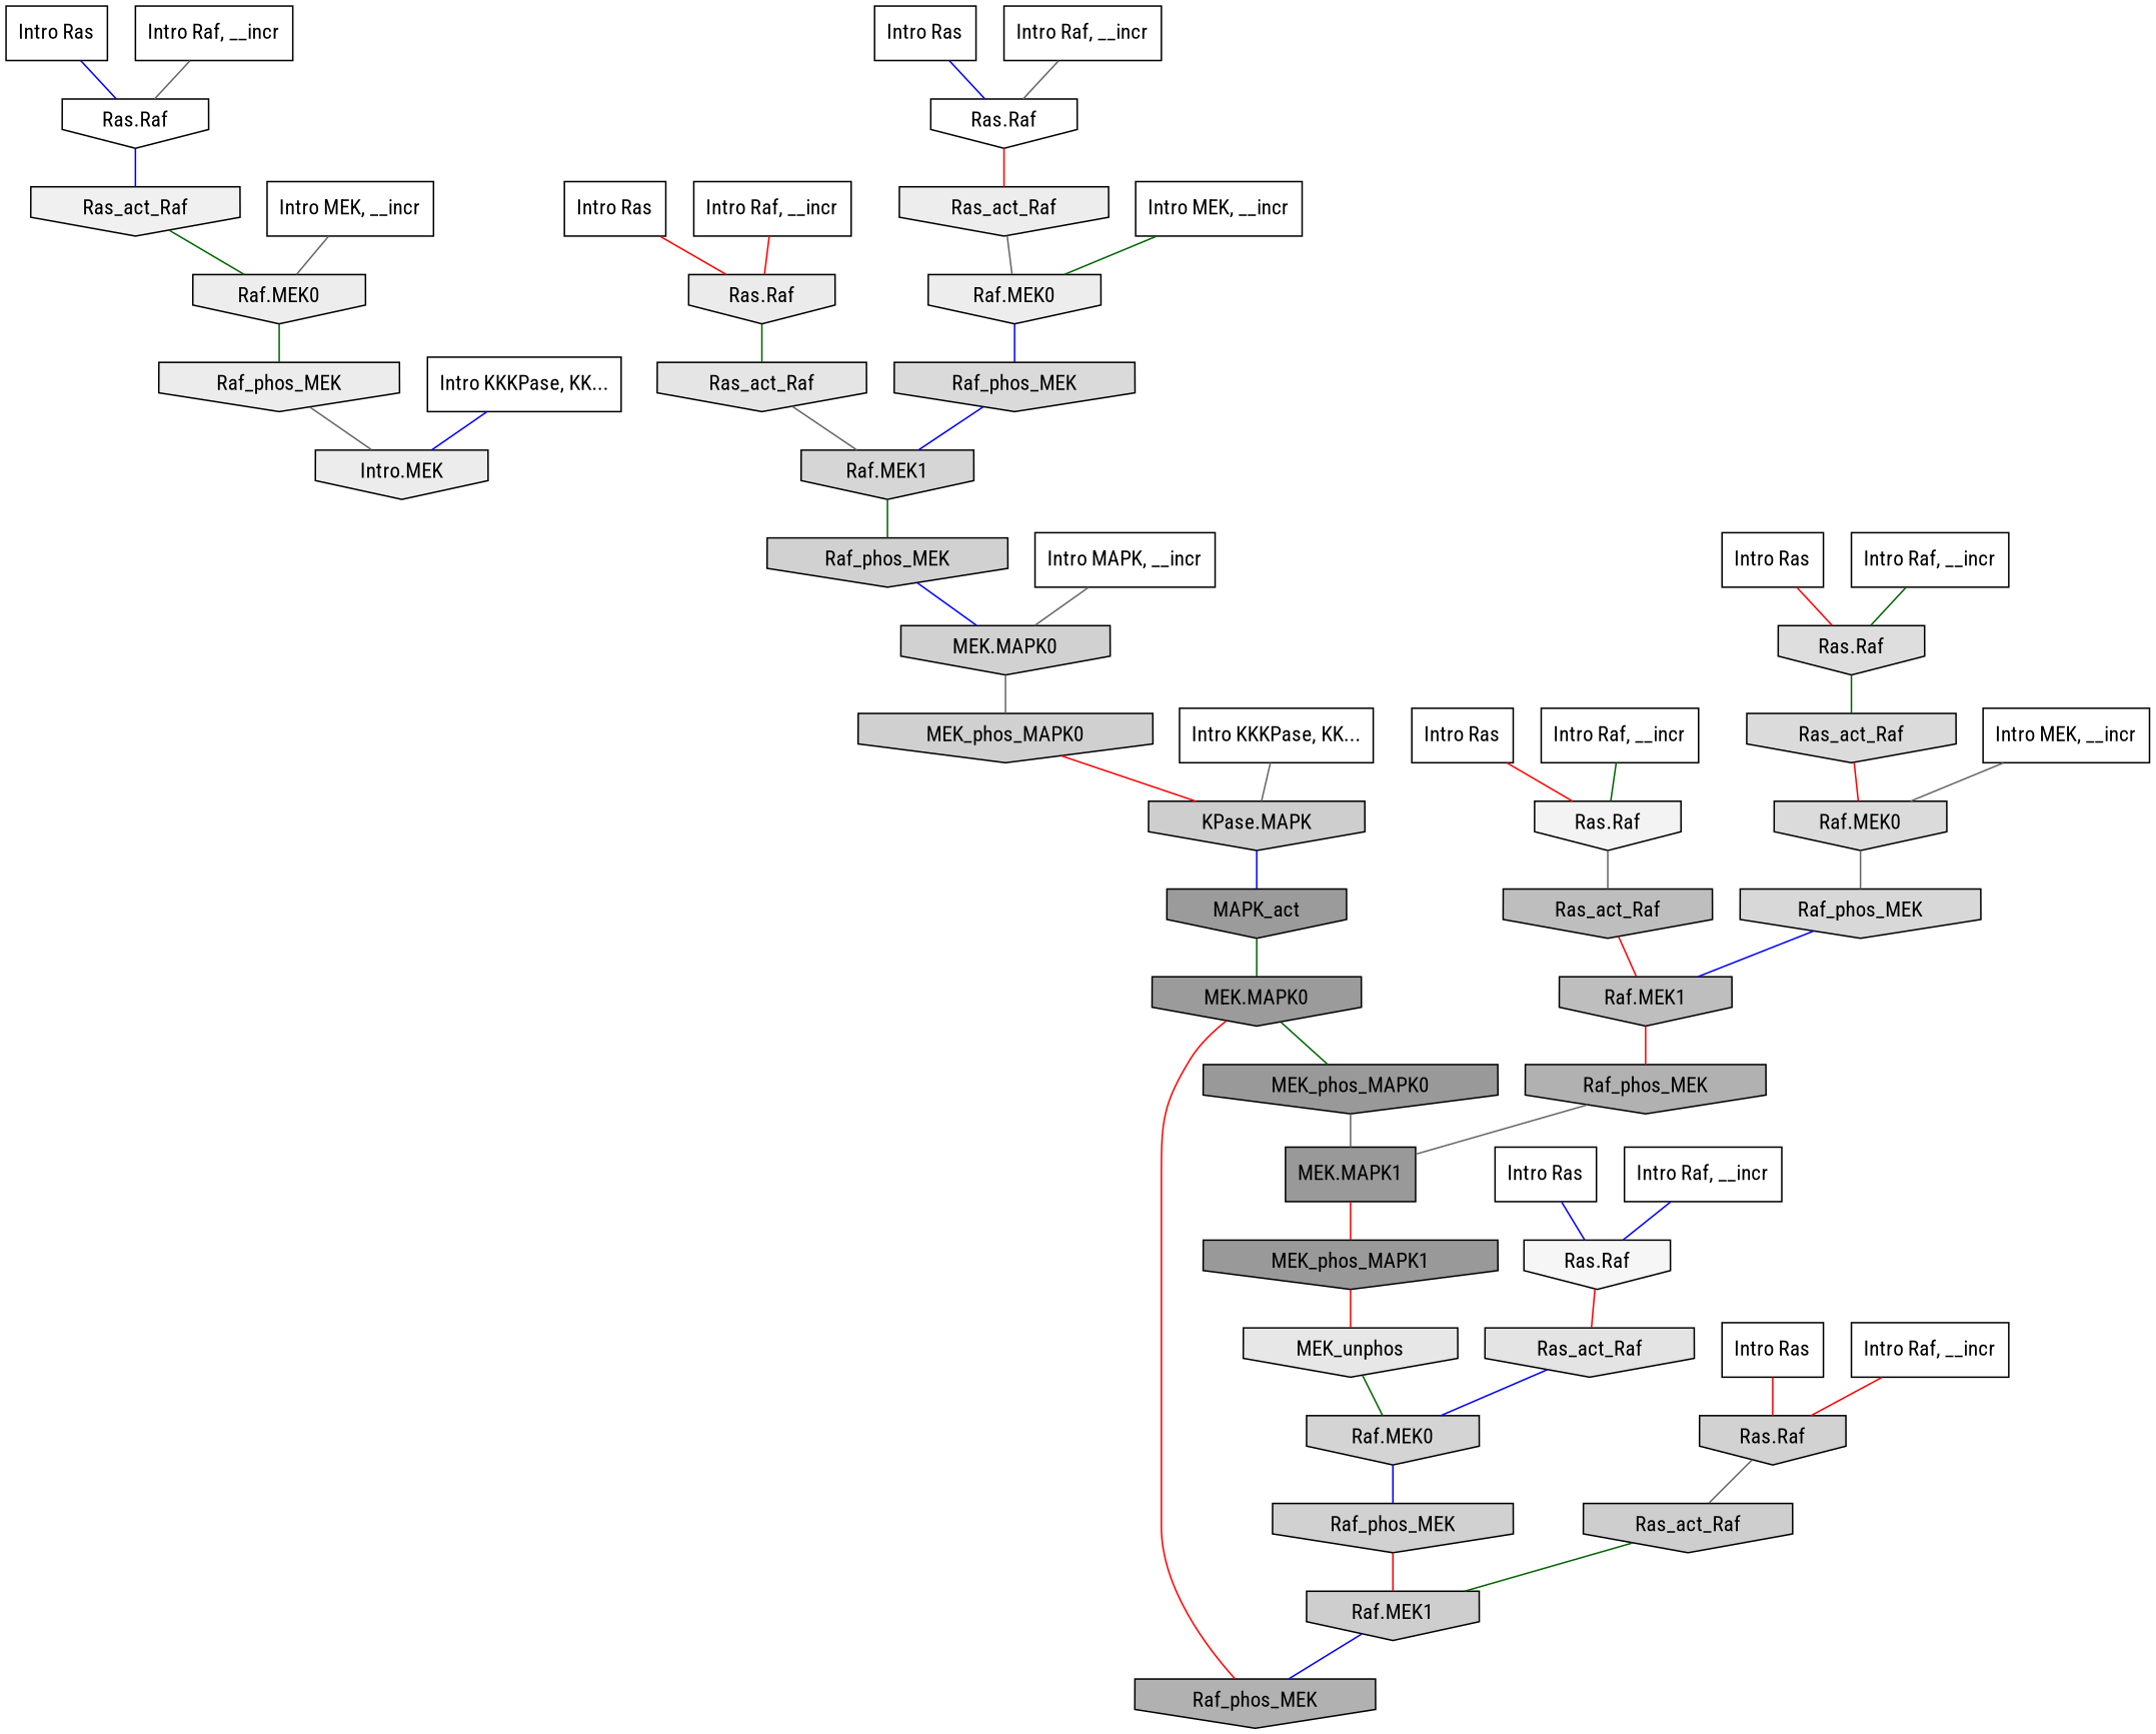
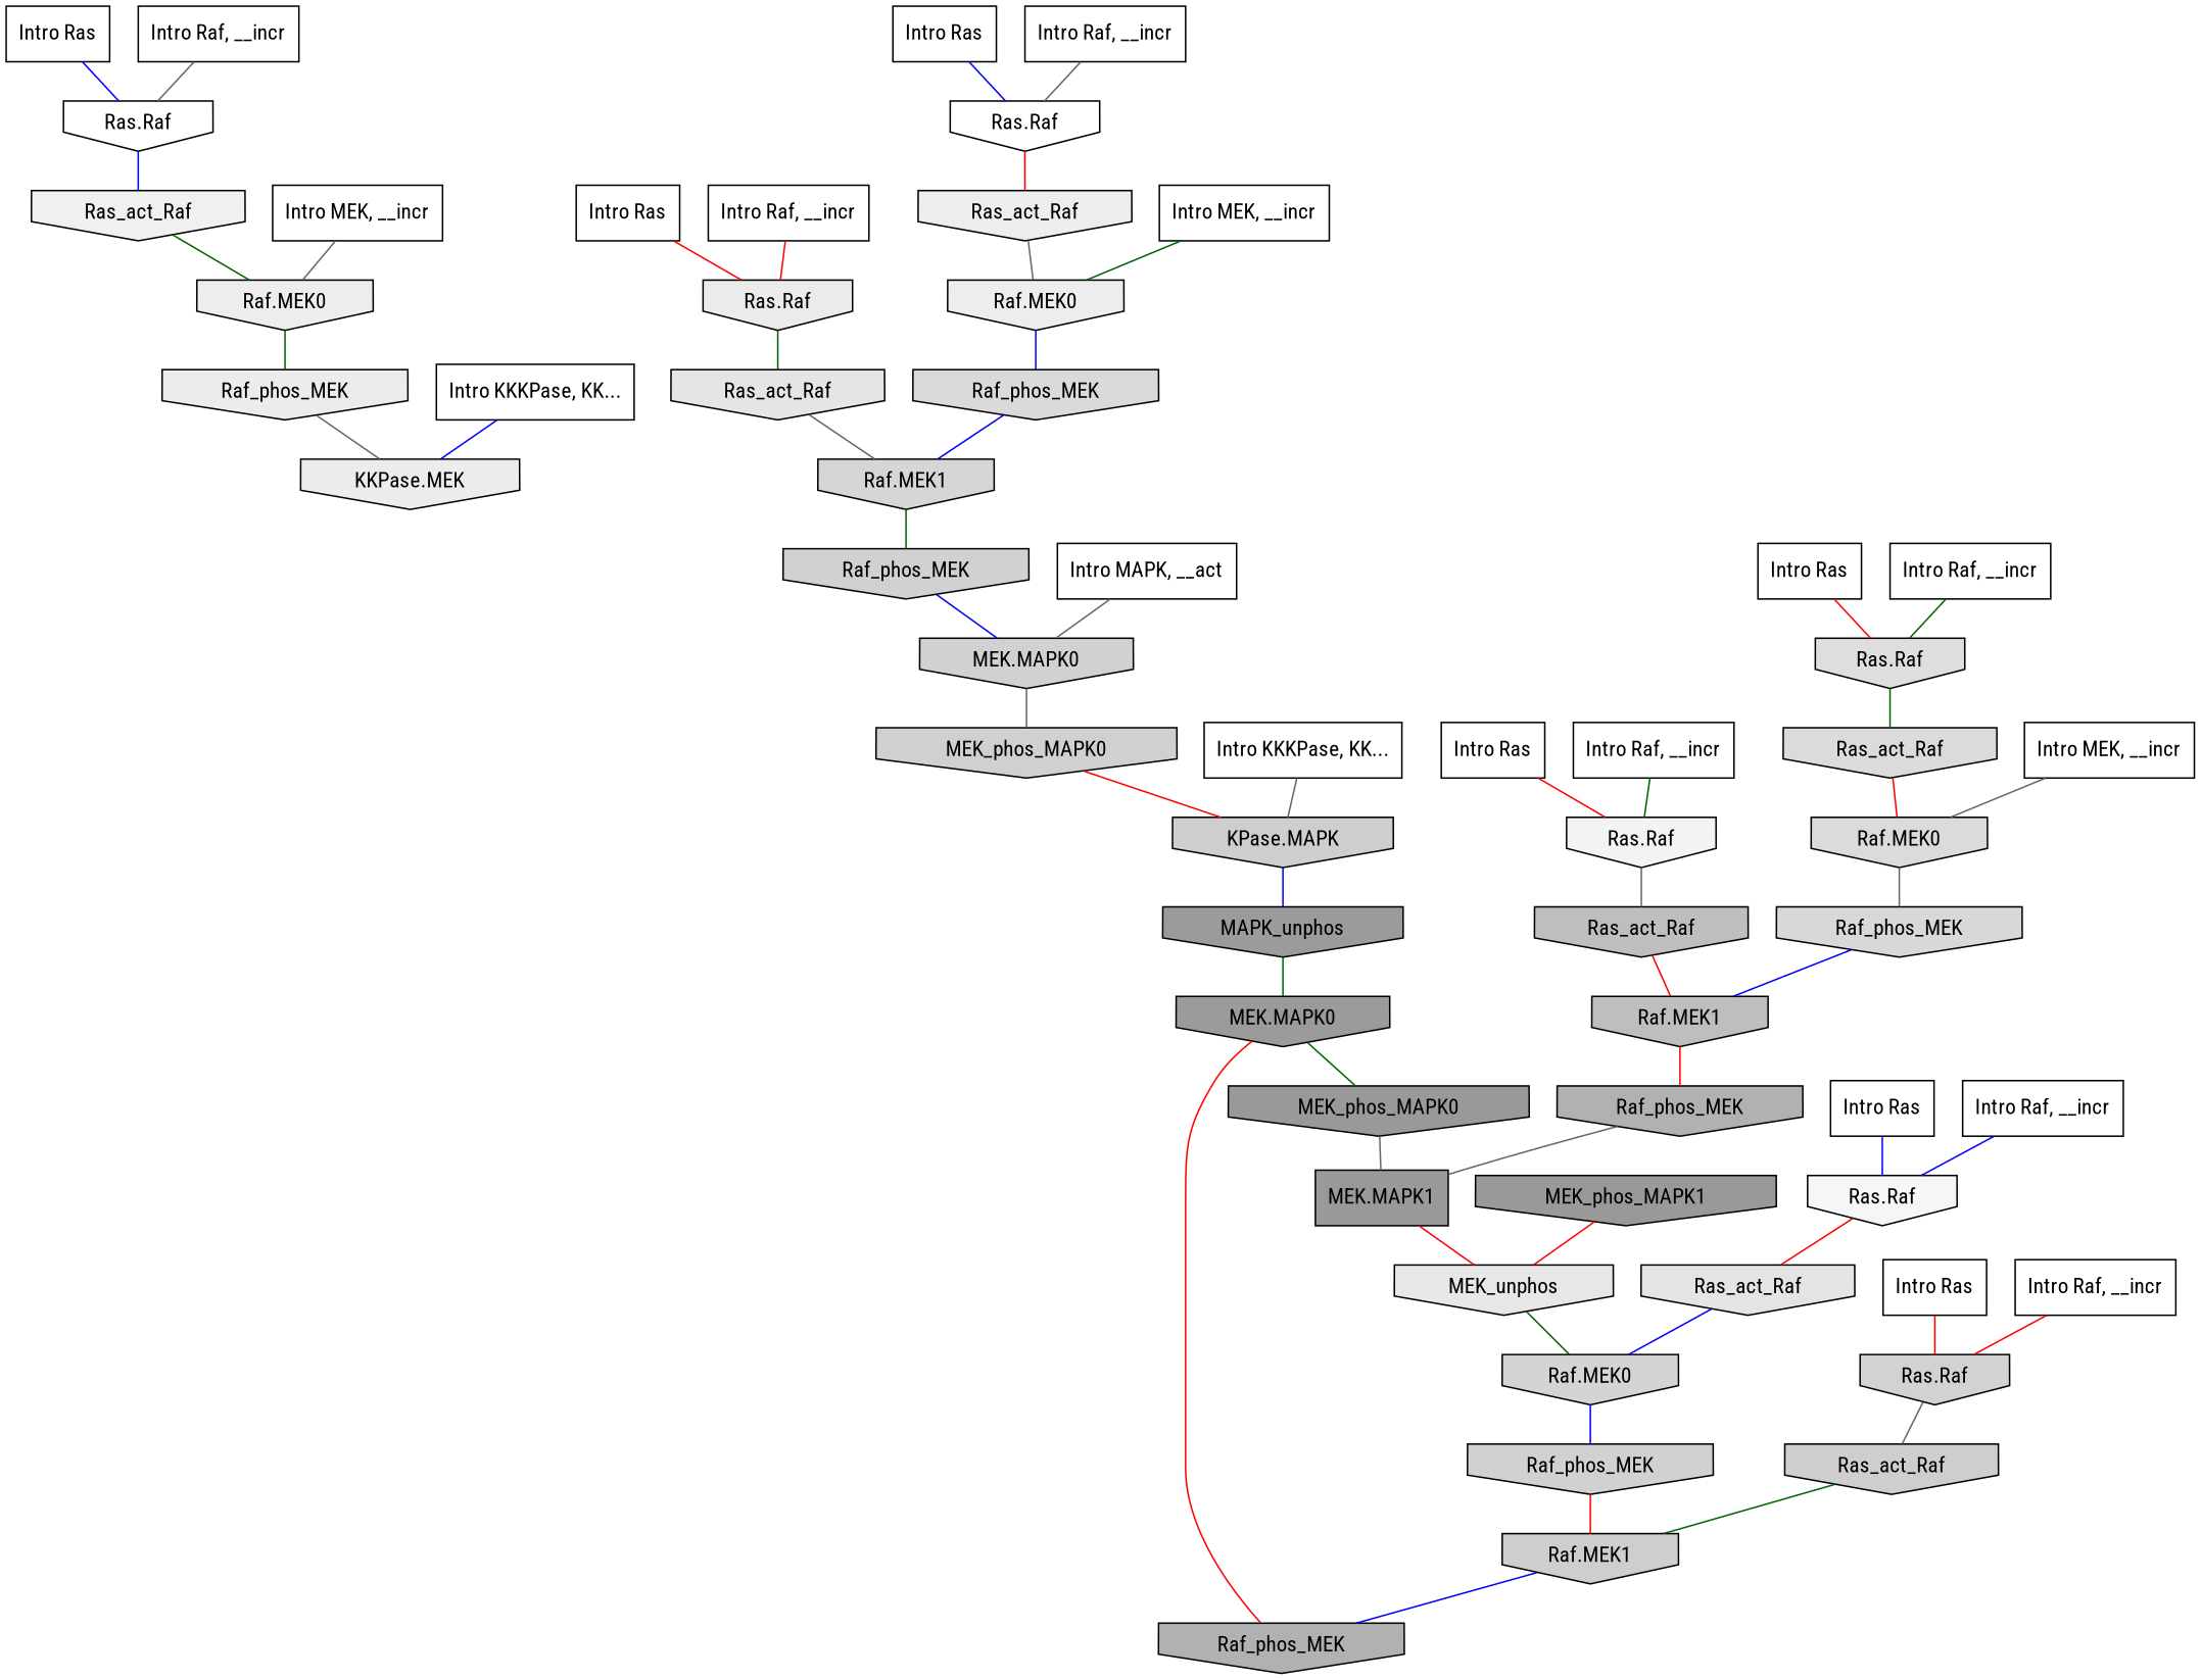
  digraph {
    fontname="Roboto Condensed"
    rankdir=TB
    ranksep=0.30
    node [fillcolor="0.000 0.000 1.000" fontname="Roboto Condensed" shape=invhouse style=filled]
    edge [color=red dir=none fontname="Roboto Condensed"]
    n1 [label="Intro Ras" shape=rectangle]
    n2 [label="Ras.Raf"]
    n3 [fillcolor="0.000 0.000 0.939" label=Ras_act_Raf]
    n4 [label="Intro Ras" shape=rectangle]
    n5 [fillcolor="0.000 0.000 0.920" label="Ras.Raf"]
    n6 [fillcolor="0.000 0.000 0.895" label=Ras_act_Raf]
    n7 [label="Intro Ras" shape=rectangle]
    n8 [fillcolor="0.000 0.000 0.961" label="Ras.Raf"]
    n9 [fillcolor="0.000 0.000 0.893" label=Ras_act_Raf]
    n10 [label="Intro Ras" shape=rectangle]
    n11 [fillcolor="0.000 0.000 0.823" label="Ras.Raf"]
    n12 [fillcolor="0.000 0.000 0.805" label=Ras_act_Raf]
    n13 [label="Intro Ras" shape=rectangle]
    n14 [fillcolor="0.000 0.000 0.868" label="Ras.Raf"]
    n15 [fillcolor="0.000 0.000 0.856" label=Ras_act_Raf]
    n16 [label="Intro Ras" shape=rectangle]
    n17 [label="Ras.Raf"]
    n18 [fillcolor="0.000 0.000 0.926" label=Ras_act_Raf]
    n19 [label="Intro Ras" shape=rectangle]
    n20 [fillcolor="0.000 0.000 0.950" label="Ras.Raf"]
    n21 [fillcolor="0.000 0.000 0.745" label=Ras_act_Raf]
    n22 [label="Intro Raf, __incr" shape=rectangle]
    n23 [label="Intro Raf, __incr" shape=rectangle]
    n24 [label="Intro Raf, __incr" shape=rectangle]
    n25 [label="Intro Raf, __incr" shape=rectangle]
    n26 [label="Intro Raf, __incr" shape=rectangle]
    n27 [label="Intro Raf, __incr" shape=rectangle]
    n28 [label="Intro Raf, __incr" shape=rectangle]
    n29 [label="Intro MEK, __incr" shape=rectangle]
    n30 [fillcolor="0.000 0.000 0.856" label="Raf.MEK0"]
    n31 [fillcolor="0.000 0.000 0.846" label=Raf_phos_MEK]
    n32 [label="Intro MEK, __incr" shape=rectangle]
    n33 [fillcolor="0.000 0.000 0.926" label="Raf.MEK0"]
    n34 [fillcolor="0.000 0.000 0.855" label=Raf_phos_MEK]
    n35 [label="Intro MEK, __incr" shape=rectangle]
    n36 [fillcolor="0.000 0.000 0.927" label="Raf.MEK0"]
    n37 [fillcolor="0.000 0.000 0.925" label=Raf_phos_MEK]
-   n38 [label="Intro MAPK, __incr" shape=rectangle]
+   n38 [label="Intro MAPK, __act" shape=rectangle]
    n39 [fillcolor="0.000 0.000 0.820" label="MEK.MAPK0"]
    n40 [fillcolor="0.000 0.000 0.815" label=MEK_phos_MAPK0]
    n41 [label="Intro KKKPase, KK..." shape=rectangle]
-   n42 [fillcolor="0.000 0.000 0.923" label="Intro.MEK"]
+   n42 [fillcolor="0.000 0.000 0.923" label="KKPase.MEK"]
    n43 [label="Intro KKKPase, KK..." shape=rectangle]
    n44 [fillcolor="0.000 0.000 0.806" label="KPase.MAPK"]
-   n45 [fillcolor="0.000 0.000 0.606" label=MAPK_act]
+   n45 [fillcolor="0.000 0.000 0.606" label=MAPK_unphos]
    n46 [fillcolor="0.000 0.000 0.830" label="Raf.MEK0"]
    n47 [fillcolor="0.000 0.000 0.745" label="Raf.MEK1"]
    n48 [fillcolor="0.000 0.000 0.836" label="Raf.MEK1"]
    n49 [fillcolor="0.000 0.000 0.903" label=MEK_unphos]
    n50 [fillcolor="0.000 0.000 0.819" label=Raf_phos_MEK]
    n51 [fillcolor="0.000 0.000 0.820" label=Raf_phos_MEK]
    n52 [fillcolor="0.000 0.000 0.694" label=Raf_phos_MEK]
    n53 [fillcolor="0.000 0.000 0.805" label="Raf.MEK1"]
    n54 [fillcolor="0.000 0.000 0.695" label=Raf_phos_MEK]
    n55 [fillcolor="0.000 0.000 0.606" label="MEK.MAPK0"]
    n56 [fillcolor="0.000 0.000 0.601" label="MEK.MAPK1" shape=box]
    n57 [fillcolor="0.000 0.000 0.601" label=MEK_phos_MAPK0]
    n58 [fillcolor="0.000 0.000 0.600" label=MEK_phos_MAPK1]
    n1 -> n2 [color=blue]
    n2 -> n3 [color=blue]
    n3 -> n36 [color=darkgreen]
    n4 -> n5
    n5 -> n6 [color=darkgreen]
    n6 -> n48 [color=gray40]
    n7 -> n8 [color=blue]
    n8 -> n9
    n9 -> n46 [color=blue]
    n10 -> n11
    n11 -> n12 [color=gray40]
    n12 -> n53 [color=darkgreen]
    n13 -> n14
    n14 -> n15 [color=darkgreen]
    n15 -> n30
    n16 -> n17 [color=blue]
    n17 -> n18
    n18 -> n33 [color=gray40]
    n19 -> n20
    n20 -> n21 [color=gray40]
    n21 -> n47
    n22 -> n8 [color=blue]
    n23 -> n11
    n24 -> n14 [color=darkgreen]
    n25 -> n5
    n26 -> n2 [color=gray40]
    n27 -> n20 [color=darkgreen]
    n28 -> n17 [color=gray40]
    n29 -> n30 [color=gray40]
    n30 -> n31 [color=gray40]
    n31 -> n47 [color=blue]
    n32 -> n33 [color=darkgreen]
    n33 -> n34 [color=blue]
    n34 -> n48 [color=blue]
    n35 -> n36 [color=gray40]
    n36 -> n37 [color=darkgreen]
    n37 -> n42 [color=gray40]
    n38 -> n39 [color=gray40]
    n39 -> n40 [color=gray40]
    n40 -> n44
    n41 -> n42 [color=blue]
    n43 -> n44 [color=gray40]
    n44 -> n45 [color=blue]
    n45 -> n55 [color=darkgreen]
    n46 -> n50 [color=blue]
    n47 -> n52
    n48 -> n51 [color=darkgreen]
    n49 -> n46 [color=darkgreen]
    n50 -> n53
    n51 -> n39 [color=blue]
    n52 -> n56 [color=gray40]
    n53 -> n54 [color=blue]
    n54 -> n55
    n55 -> n57 [color=darkgreen]
-   n56 -> n58
+   n56 -> n49
    n57 -> n56 [color=gray40]
    n58 -> n49
  }
